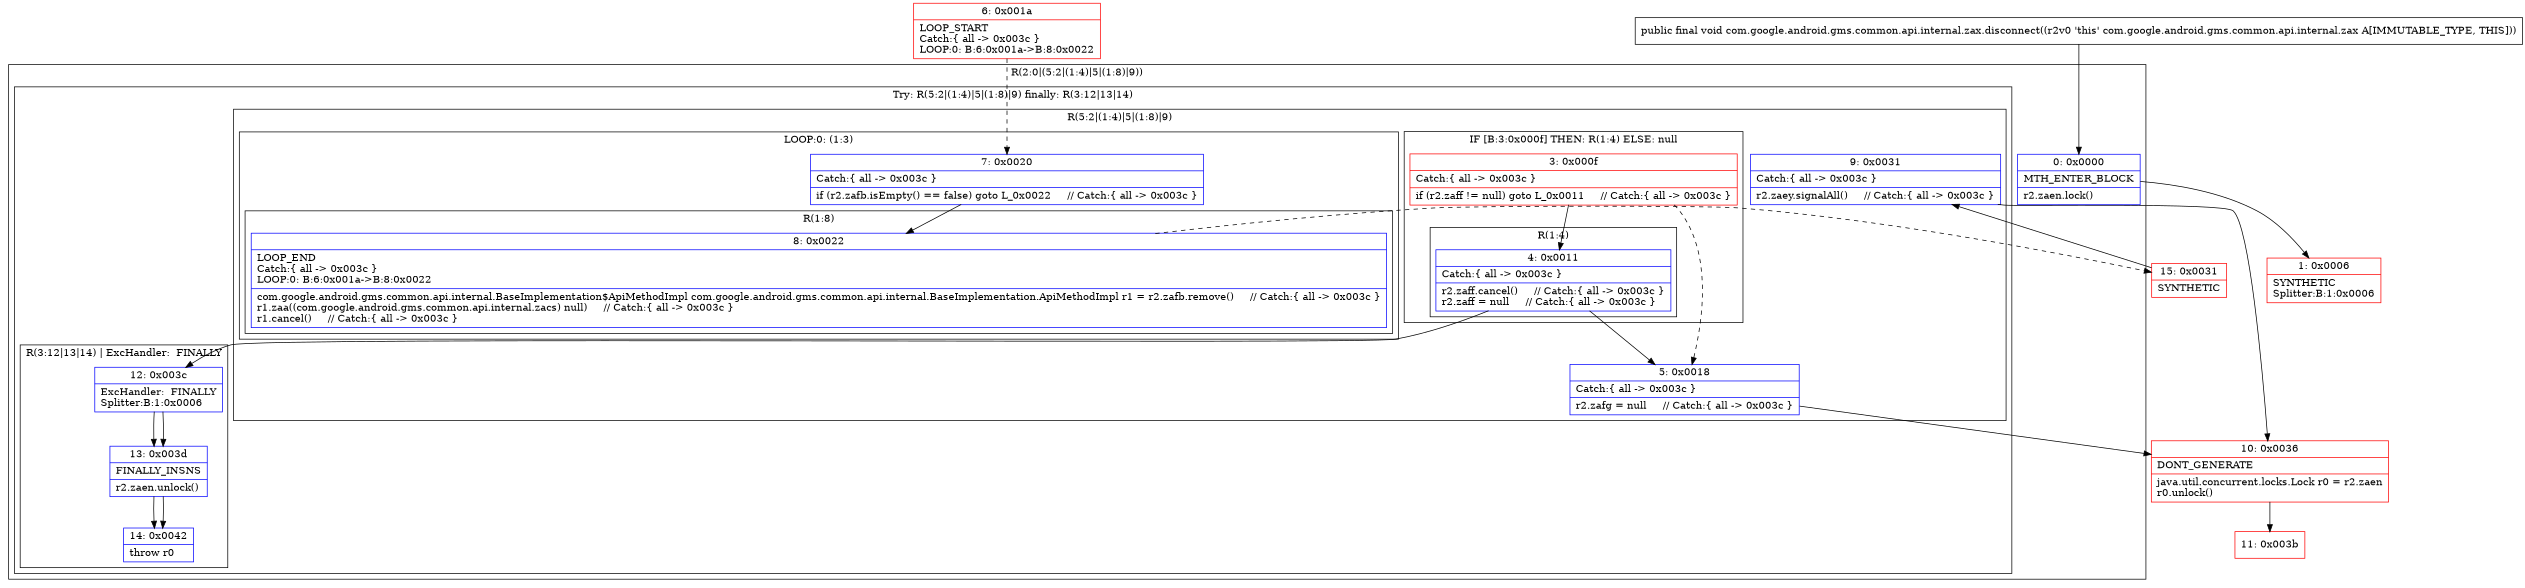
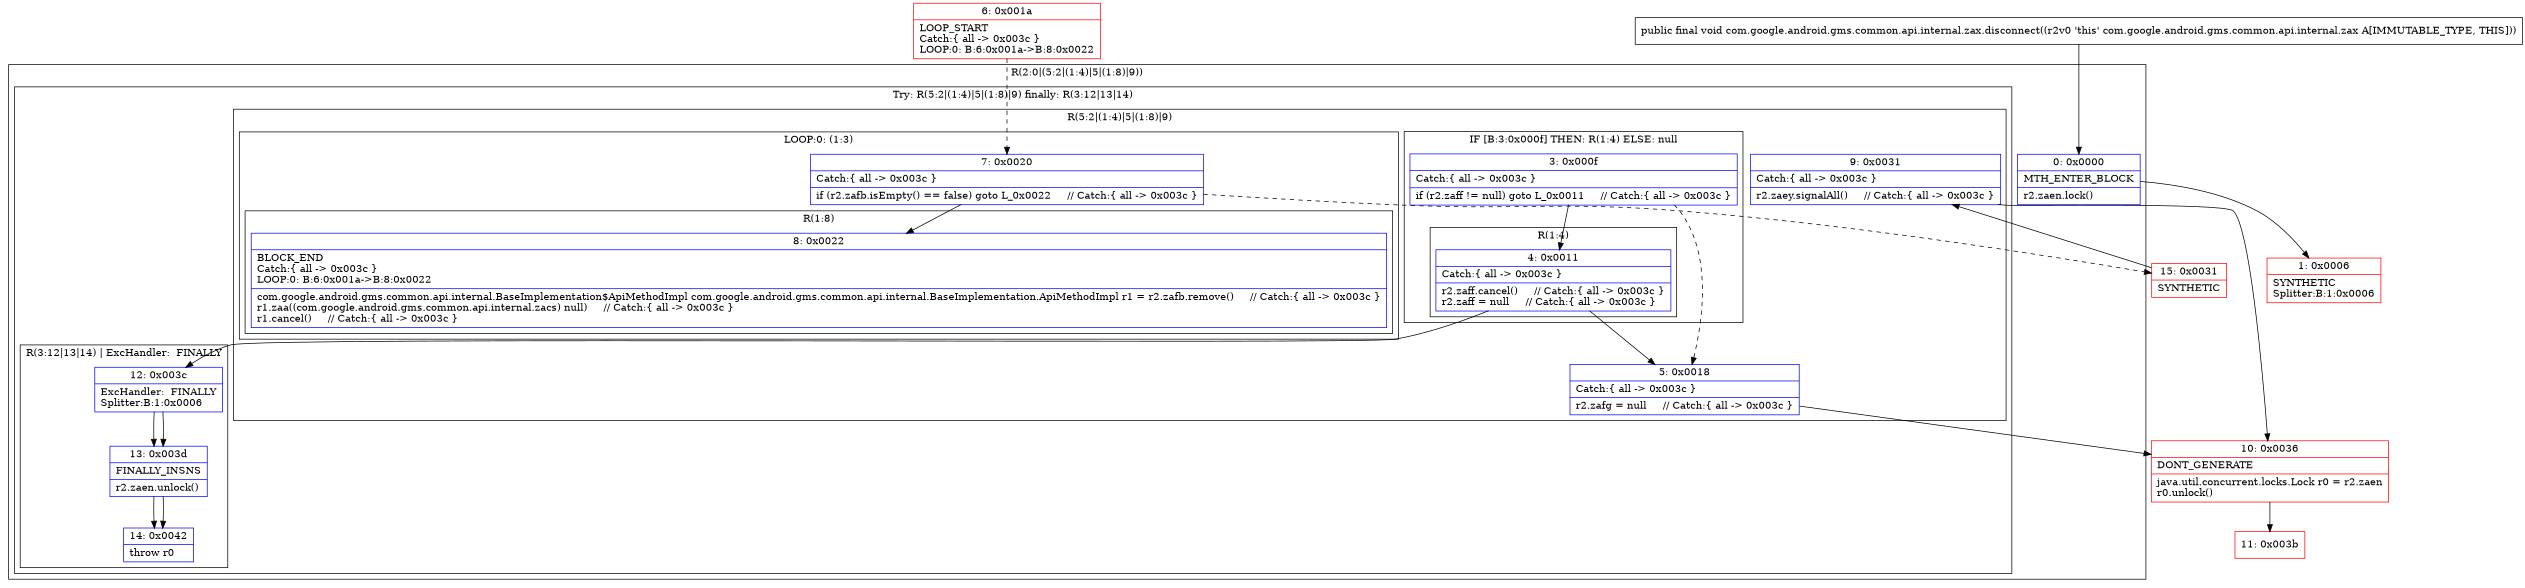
  digraph {
    node [color=blue shape=record]
    n1 [label="{4\:\ 0x0011|Catch:\{ all \-\> 0x003c \}\l|r2.zaff.cancel()     \/\/ Catch:\{ all \-\> 0x003c \}\lr2.zaff = null     \/\/ Catch:\{ all \-\> 0x003c \}\l}"]
-   n2 [color=red label="{3\:\ 0x000f|Catch:\{ all \-\> 0x003c \}\l|if (r2.zaff != null) goto L_0x0011     \/\/ Catch:\{ all \-\> 0x003c \}\l}"]
-   n3 [label="{8\:\ 0x0022|LOOP_END\lCatch:\{ all \-\> 0x003c \}\lLOOP:0: B:6:0x001a\-\>B:8:0x0022\l|com.google.android.gms.common.api.internal.BaseImplementation$ApiMethodImpl com.google.android.gms.common.api.internal.BaseImplementation.ApiMethodImpl r1 = r2.zafb.remove()     \/\/ Catch:\{ all \-\> 0x003c \}\lr1.zaa((com.google.android.gms.common.api.internal.zacs) null)     \/\/ Catch:\{ all \-\> 0x003c \}\lr1.cancel()     \/\/ Catch:\{ all \-\> 0x003c \}\l}"]
+   n2 [label="{3\:\ 0x000f|Catch:\{ all \-\> 0x003c \}\l|if (r2.zaff != null) goto L_0x0011     \/\/ Catch:\{ all \-\> 0x003c \}\l}"]
+   n3 [label="{8\:\ 0x0022|BLOCK_END\lCatch:\{ all \-\> 0x003c \}\lLOOP:0: B:6:0x001a\-\>B:8:0x0022\l|com.google.android.gms.common.api.internal.BaseImplementation$ApiMethodImpl com.google.android.gms.common.api.internal.BaseImplementation.ApiMethodImpl r1 = r2.zafb.remove()     \/\/ Catch:\{ all \-\> 0x003c \}\lr1.zaa((com.google.android.gms.common.api.internal.zacs) null)     \/\/ Catch:\{ all \-\> 0x003c \}\lr1.cancel()     \/\/ Catch:\{ all \-\> 0x003c \}\l}"]
    n4 [label="{7\:\ 0x0020|Catch:\{ all \-\> 0x003c \}\l|if (r2.zafb.isEmpty() == false) goto L_0x0022     \/\/ Catch:\{ all \-\> 0x003c \}\l}"]
    n5 [label="{5\:\ 0x0018|Catch:\{ all \-\> 0x003c \}\l|r2.zafg = null     \/\/ Catch:\{ all \-\> 0x003c \}\l}"]
    n6 [label="{9\:\ 0x0031|Catch:\{ all \-\> 0x003c \}\l|r2.zaey.signalAll()     \/\/ Catch:\{ all \-\> 0x003c \}\l}"]
    n7 [label="{12\:\ 0x003c|ExcHandler:  FINALLY\lSplitter:B:1:0x0006\l}"]
    n8 [label="{13\:\ 0x003d|FINALLY_INSNS\l|r2.zaen.unlock()\l}"]
    n9 [label="{14\:\ 0x0042|throw r0\l}"]
    n10 [label="{0\:\ 0x0000|MTH_ENTER_BLOCK\l|r2.zaen.lock()\l}"]
    n11 [color=red label="{15\:\ 0x0031|SYNTHETIC\l}"]
    n12 [color=red label="{10\:\ 0x0036|DONT_GENERATE\l|java.util.concurrent.locks.Lock r0 = r2.zaen\lr0.unlock()\l}"]
    n13 [color=red label="{1\:\ 0x0006|SYNTHETIC\lSplitter:B:1:0x0006\l}"]
    n14 [color=red label="{6\:\ 0x001a|LOOP_START\lCatch:\{ all \-\> 0x003c \}\lLOOP:0: B:6:0x001a\-\>B:8:0x0022\l}"]
    n15 [color=red label="{11\:\ 0x003b}"]
    n16 [label="{public final void com.google.android.gms.common.api.internal.zax.disconnect((r2v0 'this' com.google.android.gms.common.api.internal.zax A[IMMUTABLE_TYPE, THIS])) }" color=""]
    subgraph cluster_1 {
      label="R(2:0|(5:2|(1:4)|5|(1:8)|9))"
      n10
      subgraph cluster_2 {
        label="Try: R(5:2|(1:4)|5|(1:8)|9) finally: R(3:12|13|14)"
        subgraph cluster_3 {
          label="R(5:2|(1:4)|5|(1:8)|9)"
          n5
          n6
          subgraph cluster_4 {
            label="IF [B:3:0x000f] THEN: R(1:4) ELSE: null"
            n2
            subgraph cluster_5 {
              label="R(1:4)"
              n1
            }
          }
          subgraph cluster_6 {
            label="LOOP:0: (1:3)"
            n4
            subgraph cluster_7 {
              label="R(1:8)"
              n3
            }
          }
        }
        subgraph cluster_8 {
          label="R(3:12|13|14) | ExcHandler:  FINALLY\l"
          n7
          n8
          n9
        }
      }
    }
    subgraph cluster_9 {
      label="R(3:12|13|14) | ExcHandler:  FINALLY\l"
    }
    n1 -> n5
    n1 -> n7
    n2 -> n1
    n2 -> n5 [style=dashed]
    n4 -> n3
-   n3 -> n11 [style=dashed]
+   n4 -> n11 [style=dashed]
    n5 -> n12
    n6 -> n12
    n7 -> n8
    n7 -> n8
    n8 -> n9
    n8 -> n9
    n10 -> n13
    n11 -> n6
    n12 -> n15
    n14 -> n4 [style=dashed]
    n16 -> n10
  }
